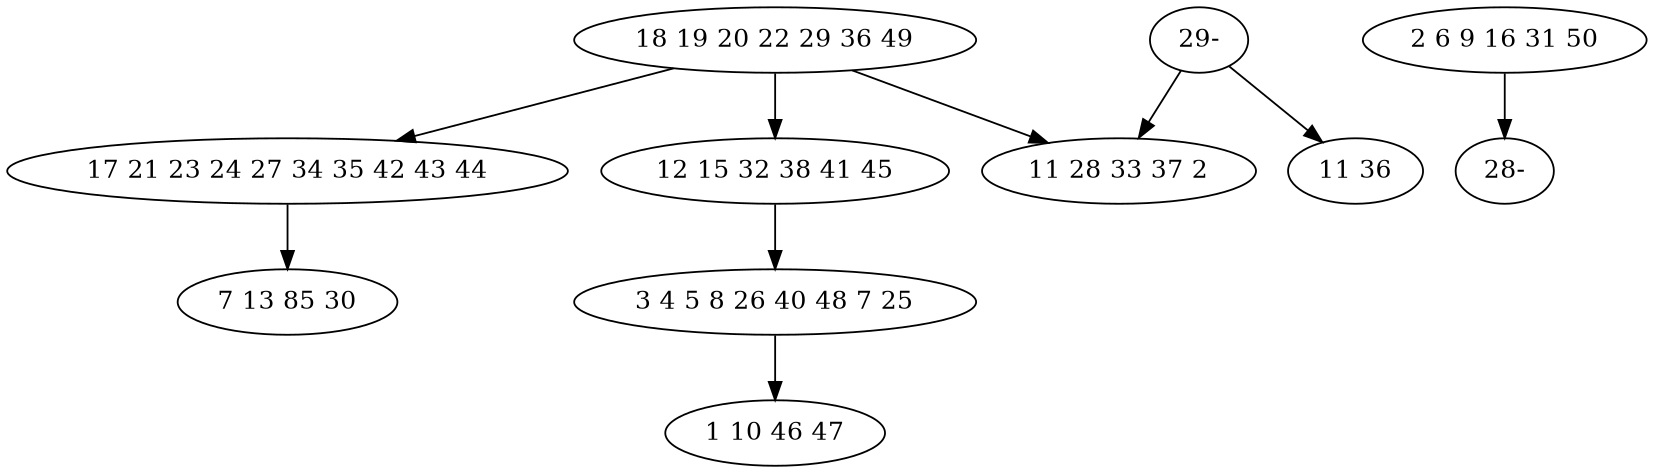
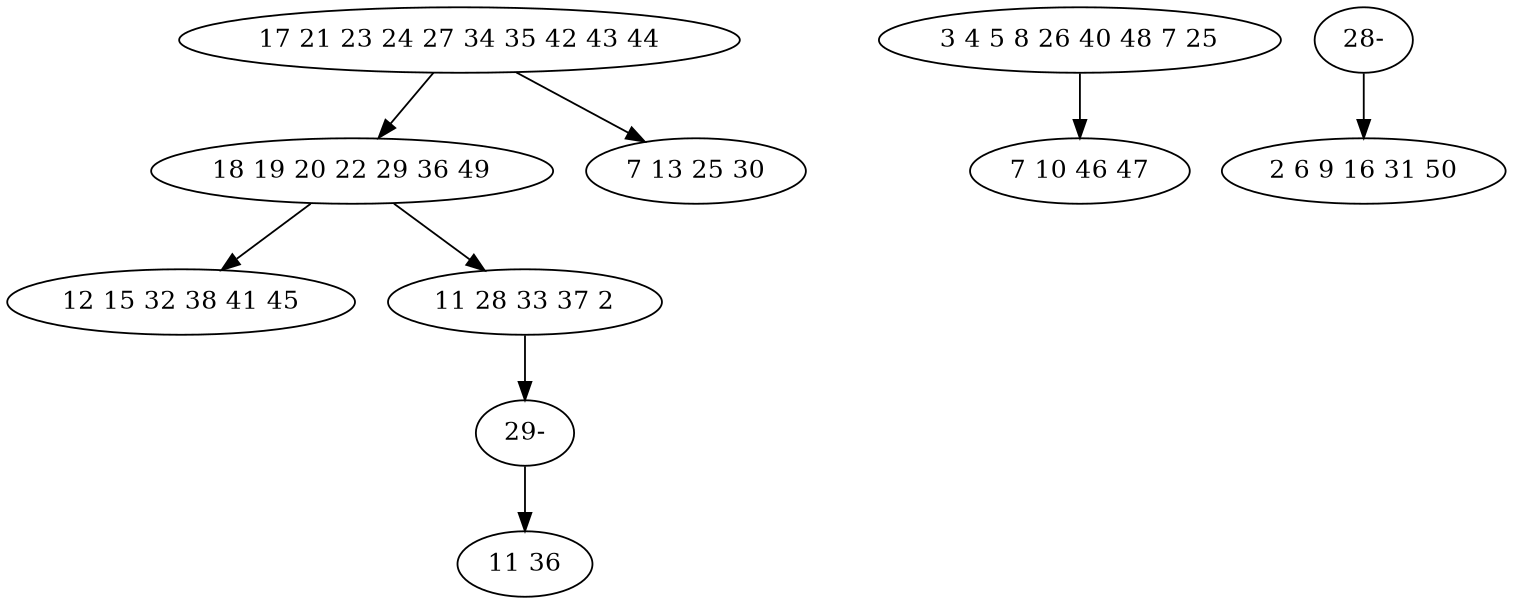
  digraph {
    n1 [label="18 19 20 22 29 36 49"]
    n2 [label="17 21 23 24 27 34 35 42 43 44"]
    n3 [label="12 15 32 38 41 45"]
    n4 [label="11 28 33 37 2"]
-   n5 [label="7 13 85 30"]
+   n5 [label="7 13 25 30"]
    n6 [label="3 4 5 8 26 40 48 7 25"]
    n7 [label="29-"]
    n8 [label="28-"]
    n9 [label="2 6 9 16 31 50"]
-   n10 [label="1 10 46 47"]
+   n10 [label="7 10 46 47"]
    n11 [label="11 36"]
-   n1 -> n2
+   n2 -> n1
    n1 -> n3
    n1 -> n4
    n2 -> n5
-   n3 -> n6
-   n7 -> n4
+   n4 -> n7
    n6 -> n10
    n7 -> n11
-   n9 -> n8
+   n8 -> n9
  }
